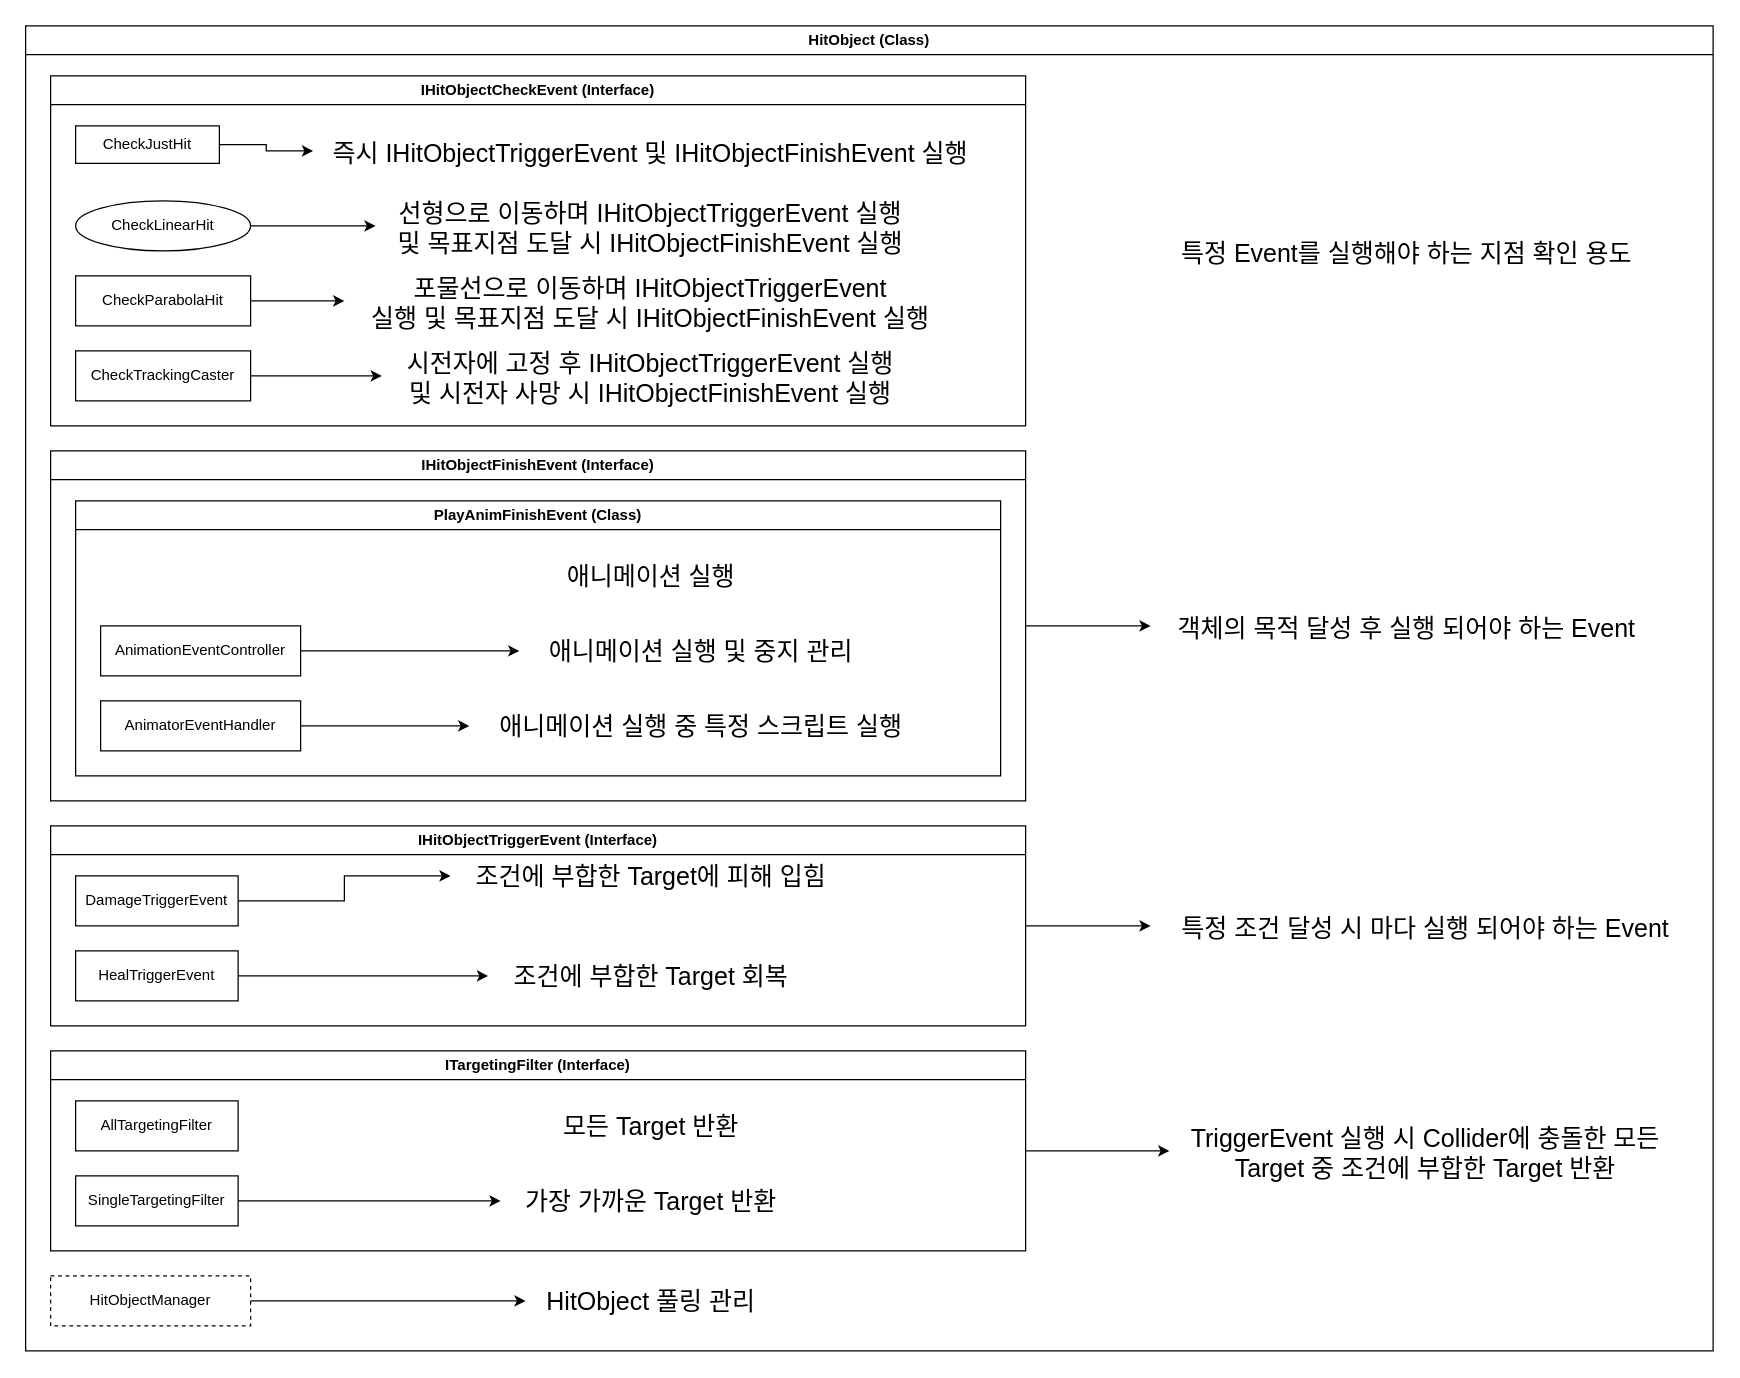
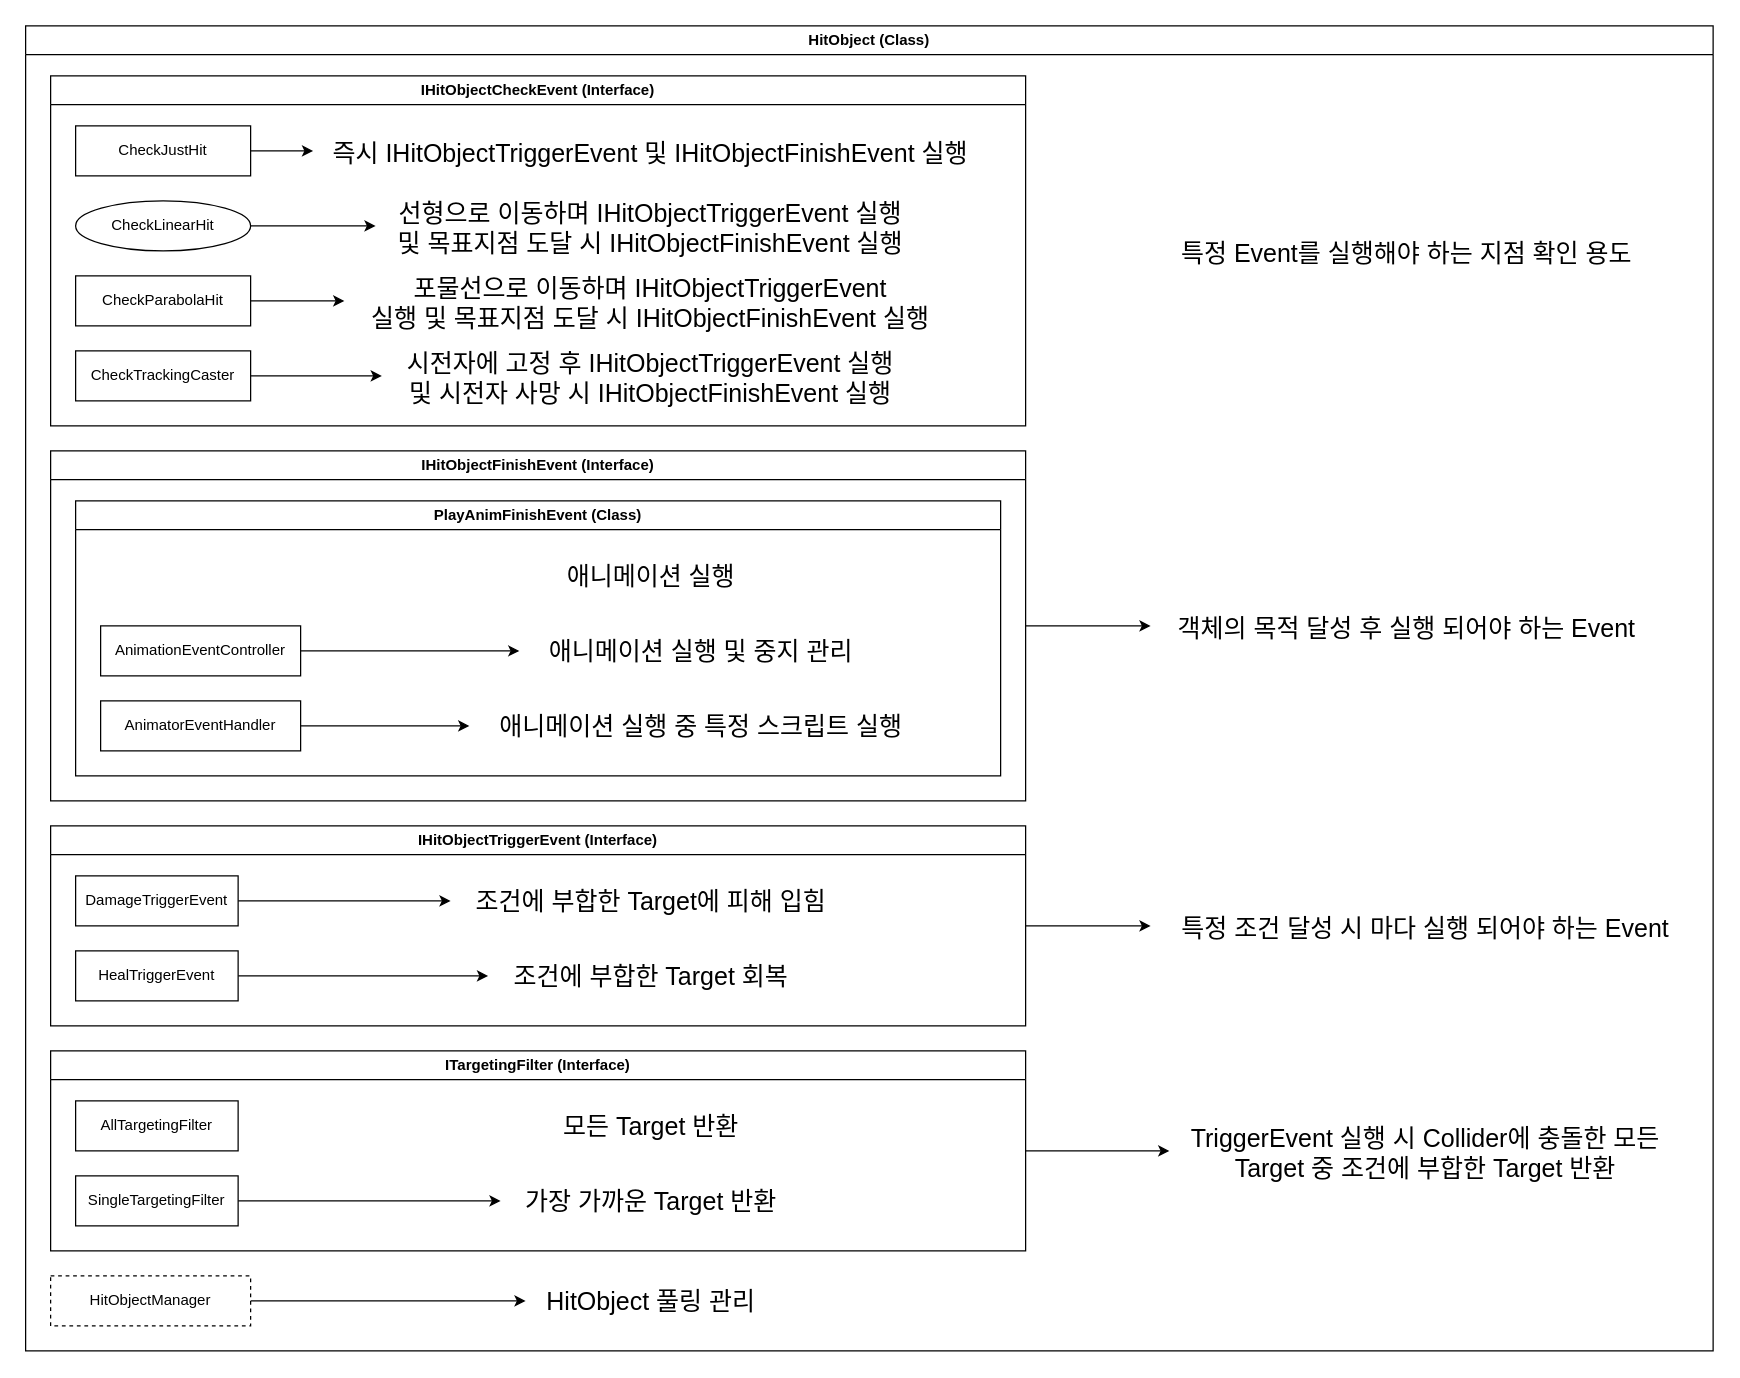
  <mxCell id="0" />
  <mxCell id="1" parent="0" />
  <mxCell id="2" value="HitObject (Class&lt;span style=&quot;background-color: transparent; color: light-dark(rgb(0, 0, 0), rgb(255, 255, 255));&quot;&gt;)&lt;/span&gt;" style="swimlane;whiteSpace=wrap;html=1;" parent="1" vertex="1"><mxGeometry x="20" y="20" width="1350" height="1060" as="geometry" /></mxCell>
  <mxCell id="3" value="IHitObjectCheckEvent (Interface)" style="swimlane;whiteSpace=wrap;html=1;" parent="2" vertex="1"><mxGeometry x="20" y="40" width="780" height="280" as="geometry" /></mxCell>
  <mxCell id="4" style="edgeStyle=orthogonalEdgeStyle;rounded=0;orthogonalLoop=1;jettySize=auto;html=1;" parent="3" source="5" target="12" edge="1"><mxGeometry relative="1" as="geometry" /></mxCell>
- <mxCell id="5" value="CheckJustHit" style="rounded=0;whiteSpace=wrap;html=1;" parent="3" vertex="1"><mxGeometry x="20" y="40" width="115" height="30" as="geometry" /></mxCell>
+ <mxCell id="5" value="CheckJustHit" style="rounded=0;whiteSpace=wrap;html=1;" parent="3" vertex="1"><mxGeometry x="20" y="40" width="140" height="40" as="geometry" /></mxCell>
  <mxCell id="6" style="edgeStyle=orthogonalEdgeStyle;rounded=0;orthogonalLoop=1;jettySize=auto;html=1;" parent="3" source="7" target="13" edge="1"><mxGeometry relative="1" as="geometry" /></mxCell>
  <mxCell id="7" value="CheckLinearHit" style="ellipse;whiteSpace=wrap;html=1;" parent="3" vertex="1"><mxGeometry x="20" y="100" width="140" height="40" as="geometry" /></mxCell>
  <mxCell id="8" style="edgeStyle=orthogonalEdgeStyle;rounded=0;orthogonalLoop=1;jettySize=auto;html=1;" parent="3" source="9" target="14" edge="1"><mxGeometry relative="1" as="geometry" /></mxCell>
  <mxCell id="9" value="CheckParabolaHit" style="rounded=0;whiteSpace=wrap;html=1;" parent="3" vertex="1"><mxGeometry x="20" y="160" width="140" height="40" as="geometry" /></mxCell>
  <mxCell id="10" style="edgeStyle=orthogonalEdgeStyle;rounded=0;orthogonalLoop=1;jettySize=auto;html=1;" parent="3" source="11" target="15" edge="1"><mxGeometry relative="1" as="geometry" /></mxCell>
  <mxCell id="11" value="CheckTrackingCaster" style="rounded=0;whiteSpace=wrap;html=1;" parent="3" vertex="1"><mxGeometry x="20" y="220" width="140" height="40" as="geometry" /></mxCell>
  <mxCell id="12" value="즉시 IHitObjectTriggerEvent 및 IHitObjectFinishEvent 실행" style="text;align=center;verticalAlign=middle;resizable=0;points=[];autosize=1;strokeColor=none;fillColor=none;fontSize=20;" parent="3" vertex="1"><mxGeometry x="210" y="40" width="540" height="40" as="geometry" /></mxCell>
  <mxCell id="13" value="선형으로 이동하며 IHitObjectTriggerEvent 실행&#10;및 목표지점 도달 시 IHitObjectFinishEvent 실행" style="text;align=center;verticalAlign=middle;resizable=0;points=[];autosize=1;strokeColor=none;fillColor=none;fontSize=20;" parent="3" vertex="1"><mxGeometry x="260" y="90" width="440" height="60" as="geometry" /></mxCell>
  <mxCell id="14" value="포물선으로 이동하며 IHitObjectTriggerEvent&#10;실행 및 목표지점 도달 시 IHitObjectFinishEvent 실행" style="text;align=center;verticalAlign=middle;resizable=0;points=[];autosize=1;strokeColor=none;fillColor=none;fontSize=20;" parent="3" vertex="1"><mxGeometry x="235" y="150" width="490" height="60" as="geometry" /></mxCell>
  <mxCell id="15" value="시전자에 고정 후 IHitObjectTriggerEvent 실행&#10;및 시전자 사망 시 IHitObjectFinishEvent 실행" style="text;align=center;verticalAlign=middle;resizable=0;points=[];autosize=1;strokeColor=none;fillColor=none;fontSize=20;" parent="3" vertex="1"><mxGeometry x="265" y="210" width="430" height="60" as="geometry" /></mxCell>
  <mxCell id="16" value="IHitObjectFinishEvent (Interface)" style="swimlane;whiteSpace=wrap;html=1;" parent="2" vertex="1"><mxGeometry x="20" y="340" width="780" height="280" as="geometry" /></mxCell>
  <mxCell id="17" value="PlayAnimFinishEvent (Class)" style="swimlane;whiteSpace=wrap;html=1;" parent="16" vertex="1"><mxGeometry x="20" y="40" width="740" height="220" as="geometry" /></mxCell>
  <mxCell id="18" value="&lt;span style=&quot;font-size: 20px;&quot;&gt;애니메이션 실행 중 특정 스크립트 실행&lt;/span&gt;" style="text;html=1;align=center;verticalAlign=middle;resizable=0;points=[];autosize=1;strokeColor=none;fillColor=none;" parent="17" vertex="1"><mxGeometry x="315" y="160" width="370" height="40" as="geometry" /></mxCell>
  <mxCell id="19" value="AnimatorEventHandler" style="rounded=0;whiteSpace=wrap;html=1;" parent="17" vertex="1"><mxGeometry x="20" y="160" width="160" height="40" as="geometry" /></mxCell>
  <mxCell id="20" style="edgeStyle=orthogonalEdgeStyle;rounded=0;orthogonalLoop=1;jettySize=auto;html=1;" parent="17" source="19" target="18" edge="1"><mxGeometry relative="1" as="geometry" /></mxCell>
  <mxCell id="21" value="AnimationEventController" style="rounded=0;whiteSpace=wrap;html=1;" parent="17" vertex="1"><mxGeometry x="20" y="100" width="160" height="40" as="geometry" /></mxCell>
  <mxCell id="22" style="edgeStyle=orthogonalEdgeStyle;rounded=0;orthogonalLoop=1;jettySize=auto;html=1;" parent="17" source="21" target="23" edge="1"><mxGeometry relative="1" as="geometry" /></mxCell>
  <mxCell id="23" value="&lt;span style=&quot;font-size: 20px;&quot;&gt;애니메이션 실행 및 중지 관리&lt;/span&gt;" style="text;html=1;align=center;verticalAlign=middle;resizable=0;points=[];autosize=1;strokeColor=none;fillColor=none;" parent="17" vertex="1"><mxGeometry x="355" y="100" width="290" height="40" as="geometry" /></mxCell>
  <mxCell id="24" value="&lt;span style=&quot;font-size: 20px;&quot;&gt;애니메이션 실행&lt;/span&gt;" style="text;html=1;align=center;verticalAlign=middle;resizable=0;points=[];autosize=1;strokeColor=none;fillColor=none;" parent="17" vertex="1"><mxGeometry x="375" y="40" width="170" height="40" as="geometry" /></mxCell>
  <mxCell id="25" value="IHitObjectTriggerEvent (Interface)" style="swimlane;whiteSpace=wrap;html=1;" parent="2" vertex="1"><mxGeometry x="20" y="640" width="780" height="160" as="geometry" /></mxCell>
  <mxCell id="26" style="edgeStyle=orthogonalEdgeStyle;rounded=0;orthogonalLoop=1;jettySize=auto;html=1;" parent="25" source="27" target="30" edge="1"><mxGeometry relative="1" as="geometry" /></mxCell>
  <mxCell id="27" value="DamageTriggerEvent" style="rounded=0;whiteSpace=wrap;html=1;" parent="25" vertex="1"><mxGeometry x="20" y="40" width="130" height="40" as="geometry" /></mxCell>
  <mxCell id="28" style="edgeStyle=orthogonalEdgeStyle;rounded=0;orthogonalLoop=1;jettySize=auto;html=1;" parent="25" source="29" target="31" edge="1"><mxGeometry relative="1" as="geometry" /></mxCell>
  <mxCell id="29" value="HealTriggerEvent" style="rounded=0;whiteSpace=wrap;html=1;" parent="25" vertex="1"><mxGeometry x="20" y="100" width="130" height="40" as="geometry" /></mxCell>
- <mxCell id="30" value="&lt;span style=&quot;font-size: 20px;&quot;&gt;조건에 부합한 Target에 피해 입힘&lt;/span&gt;" style="text;html=1;align=center;verticalAlign=middle;resizable=0;points=[];autosize=1;strokeColor=none;fillColor=none;" parent="25" vertex="1"><mxGeometry x="320" y="20" width="320" height="40" as="geometry" /></mxCell>
+ <mxCell id="30" value="&lt;span style=&quot;font-size: 20px;&quot;&gt;조건에 부합한 Target에 피해 입힘&lt;/span&gt;" style="text;html=1;align=center;verticalAlign=middle;resizable=0;points=[];autosize=1;strokeColor=none;fillColor=none;" parent="25" vertex="1"><mxGeometry x="320" y="40" width="320" height="40" as="geometry" /></mxCell>
  <mxCell id="31" value="&lt;span style=&quot;font-size: 20px;&quot;&gt;조건에 부합한 Target 회복&lt;/span&gt;" style="text;html=1;align=center;verticalAlign=middle;resizable=0;points=[];autosize=1;strokeColor=none;fillColor=none;" parent="25" vertex="1"><mxGeometry x="350" y="100" width="260" height="40" as="geometry" /></mxCell>
  <mxCell id="32" value="HitObjectManager" style="rounded=0;whiteSpace=wrap;html=1;dashed=1;" parent="2" vertex="1"><mxGeometry x="20" y="1000" width="160" height="40" as="geometry" /></mxCell>
  <mxCell id="33" style="edgeStyle=orthogonalEdgeStyle;rounded=0;orthogonalLoop=1;jettySize=auto;html=1;" parent="2" source="32" target="34" edge="1"><mxGeometry relative="1" as="geometry" /></mxCell>
  <mxCell id="34" value="&lt;span style=&quot;font-size: 20px;&quot;&gt;HitObject 풀링 관리&lt;/span&gt;" style="text;html=1;align=center;verticalAlign=middle;resizable=0;points=[];autosize=1;strokeColor=none;fillColor=none;" parent="2" vertex="1"><mxGeometry x="400" y="1000" width="200" height="40" as="geometry" /></mxCell>
  <mxCell id="35" value="특정 조건 달성 시 마다 실행 되어야 하는 Event" style="text;align=center;verticalAlign=middle;resizable=0;points=[];autosize=1;strokeColor=none;fillColor=none;fontSize=20;" parent="2" vertex="1"><mxGeometry x="900" y="700" width="440" height="40" as="geometry" /></mxCell>
  <mxCell id="36" style="edgeStyle=orthogonalEdgeStyle;rounded=0;orthogonalLoop=1;jettySize=auto;html=1;" parent="2" source="25" target="35" edge="1"><mxGeometry relative="1" as="geometry" /></mxCell>
  <mxCell id="37" value="객체의 목적 달성 후 실행 되어야 하는 Event" style="text;align=center;verticalAlign=middle;resizable=0;points=[];autosize=1;strokeColor=none;fillColor=none;fontSize=20;" parent="2" vertex="1"><mxGeometry x="900" y="460" width="410" height="40" as="geometry" /></mxCell>
  <mxCell id="38" style="edgeStyle=orthogonalEdgeStyle;rounded=0;orthogonalLoop=1;jettySize=auto;html=1;" parent="2" source="16" target="37" edge="1"><mxGeometry relative="1" as="geometry" /></mxCell>
  <mxCell id="39" value="특정 Event를 실행해야 하는 지점 확인 용도" style="text;align=center;verticalAlign=middle;resizable=0;points=[];autosize=1;strokeColor=none;fillColor=none;fontSize=20;" parent="2" vertex="1"><mxGeometry x="900" y="160" width="410" height="40" as="geometry" /></mxCell>
  <mxCell id="40" style="edgeStyle=orthogonalEdgeStyle;rounded=0;orthogonalLoop=1;jettySize=auto;html=1;" parent="2" source="41" target="47" edge="1"><mxGeometry relative="1" as="geometry" /></mxCell>
  <mxCell id="41" value="ITargetingFilter (Interface)" style="swimlane;whiteSpace=wrap;html=1;" parent="2" vertex="1"><mxGeometry x="20" y="820" width="780" height="160" as="geometry" /></mxCell>
  <mxCell id="42" value="AllTargetingFilter" style="rounded=0;whiteSpace=wrap;html=1;" parent="41" vertex="1"><mxGeometry x="20" y="40" width="130" height="40" as="geometry" /></mxCell>
  <mxCell id="43" value="&lt;span style=&quot;font-size: 20px;&quot;&gt;모든 Target 반환&lt;/span&gt;" style="text;html=1;align=center;verticalAlign=middle;resizable=0;points=[];autosize=1;strokeColor=none;fillColor=none;" parent="41" vertex="1"><mxGeometry x="395" y="40" width="170" height="40" as="geometry" /></mxCell>
  <mxCell id="44" style="edgeStyle=orthogonalEdgeStyle;rounded=0;orthogonalLoop=1;jettySize=auto;html=1;" parent="41" source="45" target="46" edge="1"><mxGeometry relative="1" as="geometry" /></mxCell>
  <mxCell id="45" value="SingleTargetingFilter" style="rounded=0;whiteSpace=wrap;html=1;" parent="41" vertex="1"><mxGeometry x="20" y="100" width="130" height="40" as="geometry" /></mxCell>
  <mxCell id="46" value="&lt;span style=&quot;font-size: 20px;&quot;&gt;가장 가까운 Target 반환&lt;/span&gt;" style="text;html=1;align=center;verticalAlign=middle;resizable=0;points=[];autosize=1;strokeColor=none;fillColor=none;" parent="41" vertex="1"><mxGeometry x="360" y="100" width="240" height="40" as="geometry" /></mxCell>
  <mxCell id="47" value="TriggerEvent 실행 시 Collider에 충돌한 모든&#10;Target 중 조건에 부합한 Target 반환" style="text;align=center;verticalAlign=middle;resizable=0;points=[];autosize=1;strokeColor=none;fillColor=none;fontSize=20;" parent="2" vertex="1"><mxGeometry x="915" y="870" width="410" height="60" as="geometry" /></mxCell>
